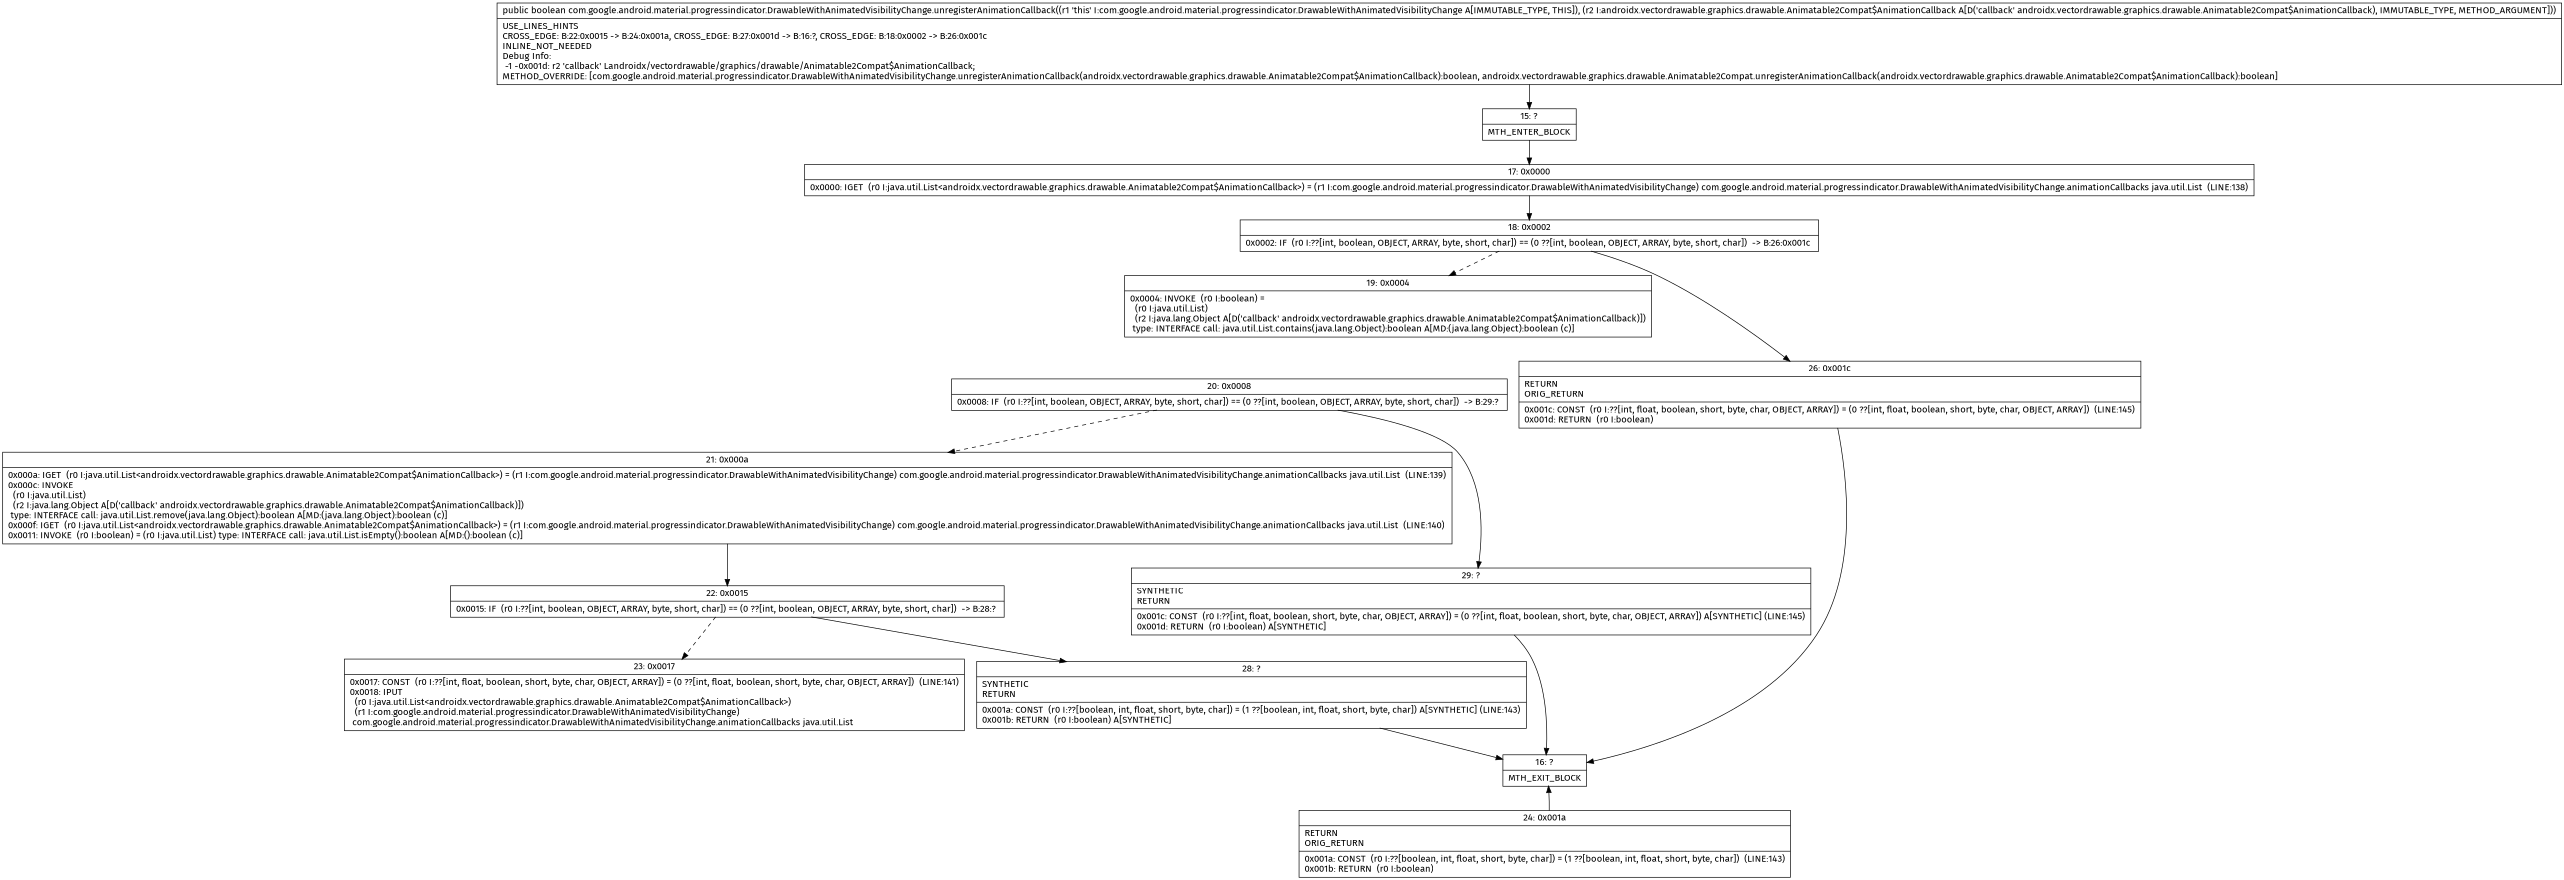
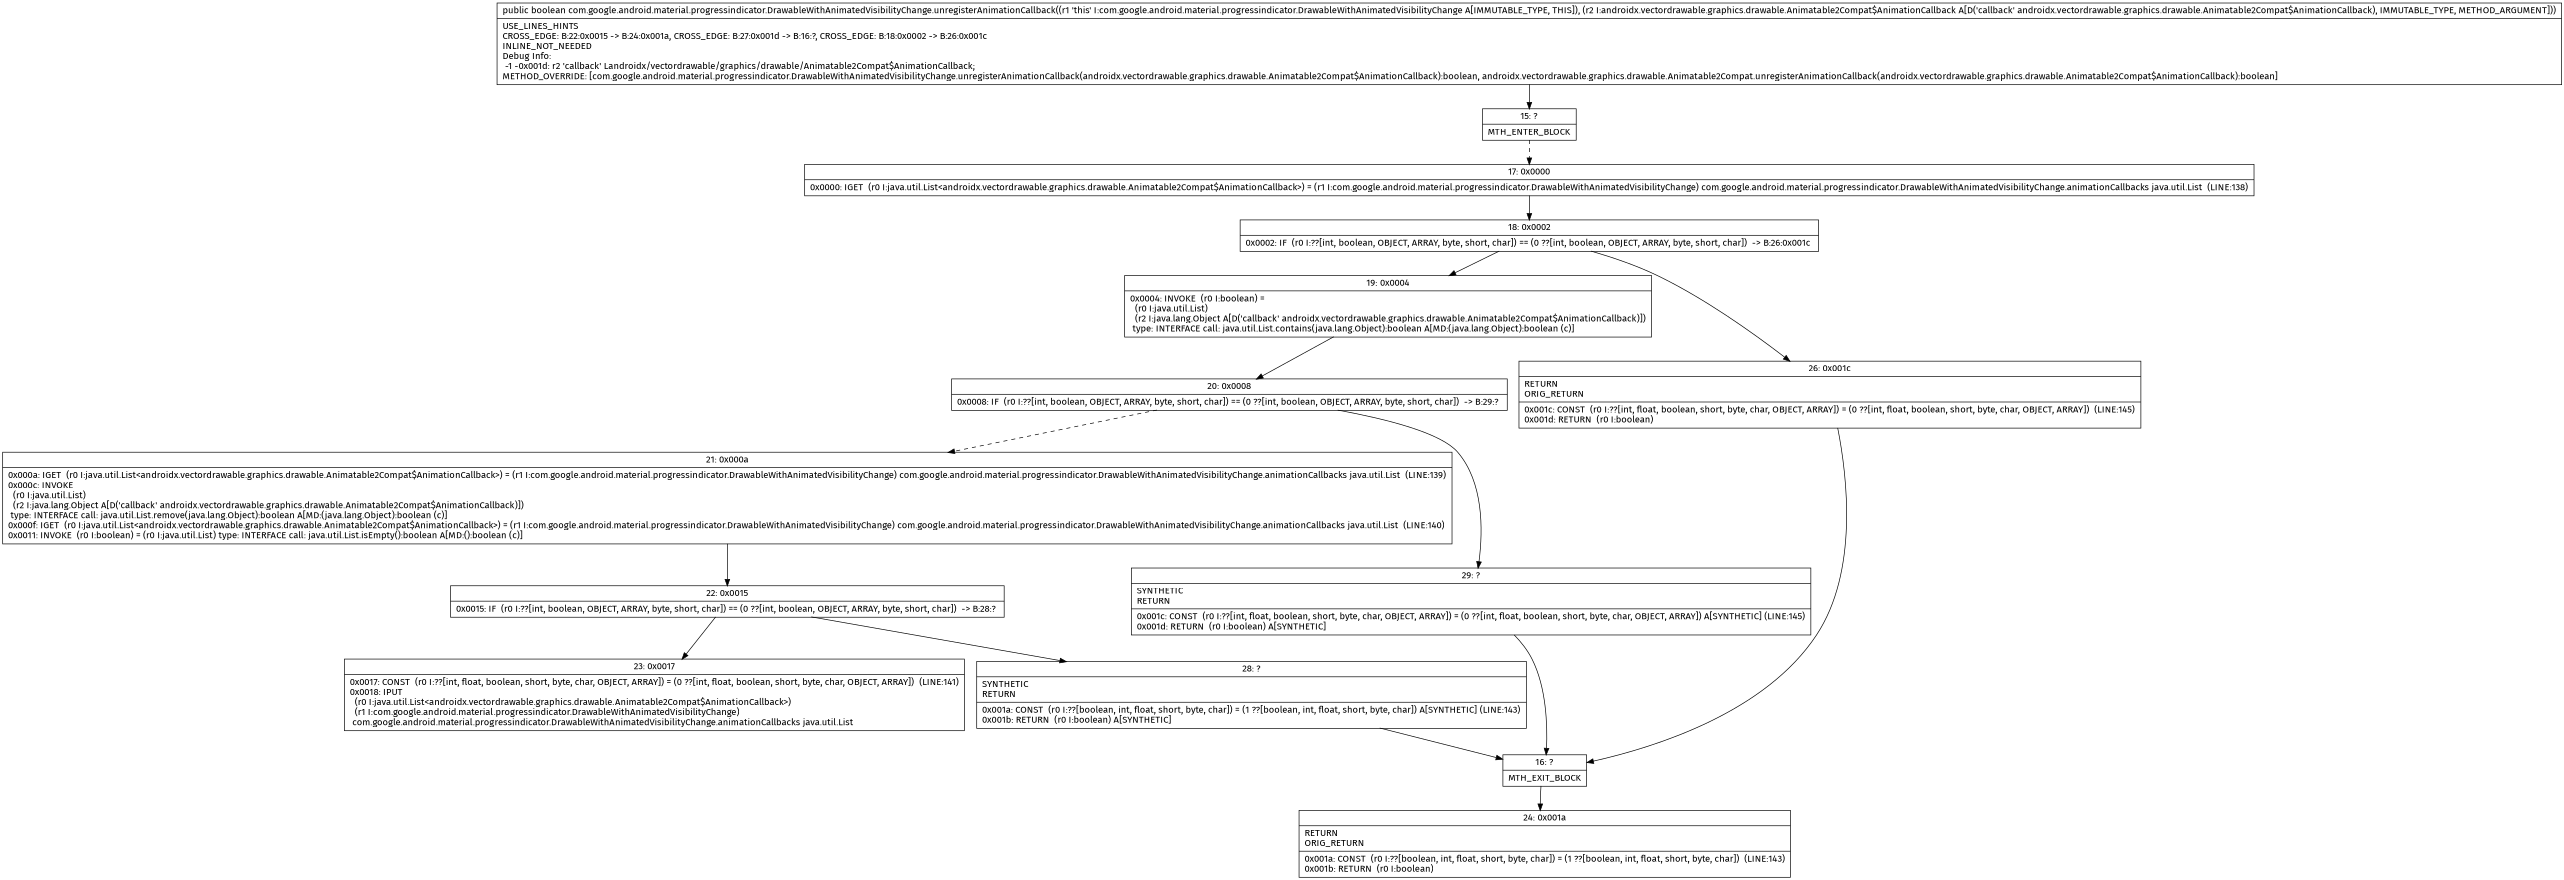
  digraph {
    fontname="Fira Sans"
    node [fontname="Fira Sans" shape=record]
    edge [fontname="Fira Sans"]
    n1 [label="{15\:\ ?|MTH_ENTER_BLOCK\l}"]
    n2 [label="{17\:\ 0x0000|0x0000: IGET  (r0 I:java.util.List\<androidx.vectordrawable.graphics.drawable.Animatable2Compat$AnimationCallback\>) = (r1 I:com.google.android.material.progressindicator.DrawableWithAnimatedVisibilityChange) com.google.android.material.progressindicator.DrawableWithAnimatedVisibilityChange.animationCallbacks java.util.List  (LINE:138)\l}"]
    n3 [label="{18\:\ 0x0002|0x0002: IF  (r0 I:??[int, boolean, OBJECT, ARRAY, byte, short, char]) == (0 ??[int, boolean, OBJECT, ARRAY, byte, short, char])  \-\> B:26:0x001c \l}"]
    n4 [label="{19\:\ 0x0004|0x0004: INVOKE  (r0 I:boolean) = \l  (r0 I:java.util.List)\l  (r2 I:java.lang.Object A[D('callback' androidx.vectordrawable.graphics.drawable.Animatable2Compat$AnimationCallback)])\l type: INTERFACE call: java.util.List.contains(java.lang.Object):boolean A[MD:(java.lang.Object):boolean (c)]\l}"]
    n5 [label="{26\:\ 0x001c|RETURN\lORIG_RETURN\l|0x001c: CONST  (r0 I:??[int, float, boolean, short, byte, char, OBJECT, ARRAY]) = (0 ??[int, float, boolean, short, byte, char, OBJECT, ARRAY])  (LINE:145)\l0x001d: RETURN  (r0 I:boolean) \l}"]
    n6 [label="{20\:\ 0x0008|0x0008: IF  (r0 I:??[int, boolean, OBJECT, ARRAY, byte, short, char]) == (0 ??[int, boolean, OBJECT, ARRAY, byte, short, char])  \-\> B:29:? \l}"]
    n7 [label="{16\:\ ?|MTH_EXIT_BLOCK\l}"]
    n8 [label="{21\:\ 0x000a|0x000a: IGET  (r0 I:java.util.List\<androidx.vectordrawable.graphics.drawable.Animatable2Compat$AnimationCallback\>) = (r1 I:com.google.android.material.progressindicator.DrawableWithAnimatedVisibilityChange) com.google.android.material.progressindicator.DrawableWithAnimatedVisibilityChange.animationCallbacks java.util.List  (LINE:139)\l0x000c: INVOKE  \l  (r0 I:java.util.List)\l  (r2 I:java.lang.Object A[D('callback' androidx.vectordrawable.graphics.drawable.Animatable2Compat$AnimationCallback)])\l type: INTERFACE call: java.util.List.remove(java.lang.Object):boolean A[MD:(java.lang.Object):boolean (c)]\l0x000f: IGET  (r0 I:java.util.List\<androidx.vectordrawable.graphics.drawable.Animatable2Compat$AnimationCallback\>) = (r1 I:com.google.android.material.progressindicator.DrawableWithAnimatedVisibilityChange) com.google.android.material.progressindicator.DrawableWithAnimatedVisibilityChange.animationCallbacks java.util.List  (LINE:140)\l0x0011: INVOKE  (r0 I:boolean) = (r0 I:java.util.List) type: INTERFACE call: java.util.List.isEmpty():boolean A[MD:():boolean (c)]\l}"]
    n9 [label="{29\:\ ?|SYNTHETIC\lRETURN\l|0x001c: CONST  (r0 I:??[int, float, boolean, short, byte, char, OBJECT, ARRAY]) = (0 ??[int, float, boolean, short, byte, char, OBJECT, ARRAY]) A[SYNTHETIC] (LINE:145)\l0x001d: RETURN  (r0 I:boolean) A[SYNTHETIC]\l}"]
    n10 [label="{22\:\ 0x0015|0x0015: IF  (r0 I:??[int, boolean, OBJECT, ARRAY, byte, short, char]) == (0 ??[int, boolean, OBJECT, ARRAY, byte, short, char])  \-\> B:28:? \l}"]
    n11 [label="{23\:\ 0x0017|0x0017: CONST  (r0 I:??[int, float, boolean, short, byte, char, OBJECT, ARRAY]) = (0 ??[int, float, boolean, short, byte, char, OBJECT, ARRAY])  (LINE:141)\l0x0018: IPUT  \l  (r0 I:java.util.List\<androidx.vectordrawable.graphics.drawable.Animatable2Compat$AnimationCallback\>)\l  (r1 I:com.google.android.material.progressindicator.DrawableWithAnimatedVisibilityChange)\l com.google.android.material.progressindicator.DrawableWithAnimatedVisibilityChange.animationCallbacks java.util.List \l}"]
    n12 [label="{28\:\ ?|SYNTHETIC\lRETURN\l|0x001a: CONST  (r0 I:??[boolean, int, float, short, byte, char]) = (1 ??[boolean, int, float, short, byte, char]) A[SYNTHETIC] (LINE:143)\l0x001b: RETURN  (r0 I:boolean) A[SYNTHETIC]\l}"]
    n13 [label="{24\:\ 0x001a|RETURN\lORIG_RETURN\l|0x001a: CONST  (r0 I:??[boolean, int, float, short, byte, char]) = (1 ??[boolean, int, float, short, byte, char])  (LINE:143)\l0x001b: RETURN  (r0 I:boolean) \l}"]
    n14 [label="{public boolean com.google.android.material.progressindicator.DrawableWithAnimatedVisibilityChange.unregisterAnimationCallback((r1 'this' I:com.google.android.material.progressindicator.DrawableWithAnimatedVisibilityChange A[IMMUTABLE_TYPE, THIS]), (r2 I:androidx.vectordrawable.graphics.drawable.Animatable2Compat$AnimationCallback A[D('callback' androidx.vectordrawable.graphics.drawable.Animatable2Compat$AnimationCallback), IMMUTABLE_TYPE, METHOD_ARGUMENT]))  | USE_LINES_HINTS\lCROSS_EDGE: B:22:0x0015 \-\> B:24:0x001a, CROSS_EDGE: B:27:0x001d \-\> B:16:?, CROSS_EDGE: B:18:0x0002 \-\> B:26:0x001c\lINLINE_NOT_NEEDED\lDebug Info:\l  \-1 \-0x001d: r2 'callback' Landroidx\/vectordrawable\/graphics\/drawable\/Animatable2Compat$AnimationCallback;\lMETHOD_OVERRIDE: [com.google.android.material.progressindicator.DrawableWithAnimatedVisibilityChange.unregisterAnimationCallback(androidx.vectordrawable.graphics.drawable.Animatable2Compat$AnimationCallback):boolean, androidx.vectordrawable.graphics.drawable.Animatable2Compat.unregisterAnimationCallback(androidx.vectordrawable.graphics.drawable.Animatable2Compat$AnimationCallback):boolean]\l}"]
-   n1 -> n2
+   n1 -> n2 [style=dashed]
    n2 -> n3
-   n3 -> n4 [style=dashed]
+   n3 -> n4 [style=solid]
    n3 -> n5
+   n4 -> n6
    n5 -> n7
    n6 -> n8 [style=dashed]
    n6 -> n9
    n8 -> n10
    n9 -> n7
-   n10 -> n11 [style=dashed]
+   n10 -> n11 [style=solid]
    n10 -> n12
    n12 -> n7
-   n13 -> n7
+   n7 -> n13
    n14 -> n1
  }
